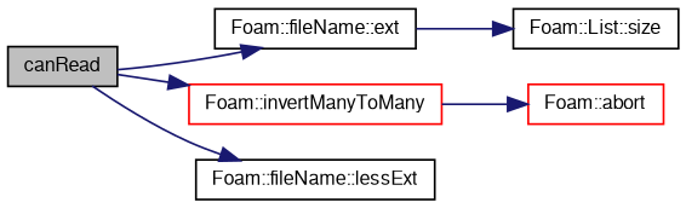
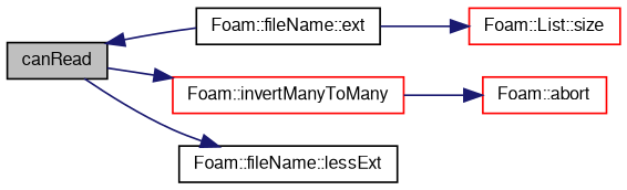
  digraph {
    rankdir=LR
    node [color=black fontname=FreeSans fontsize=10 shape=record]
    edge [color=midnightblue fontname=FreeSans fontsize=10 labelfontname=FreeSans labelfontsize=10 style=solid]
    n1 [fillcolor=grey75 fontcolor=black height=0.2 label=canRead style=filled width=0.4]
    n2 [height=0.2 label="Foam::fileName::ext" width=0.4]
    n3 [color=red height=0.2 label="Foam::invertManyToMany" width=0.4]
    n4 [height=0.2 label="Foam::fileName::lessExt" width=0.4]
    n5 [color=red height=0.2 label="Foam::abort" width=0.4]
-   n6 [height=0.2 label="Foam::List::size" width=0.4]
-   n1 -> n2
+   n6 [color=red height=0.2 label="Foam::List::size" width=0.4]
+   n2 -> n1
    n1 -> n3
    n1 -> n4
    n2 -> n6
    n3 -> n5
  }
